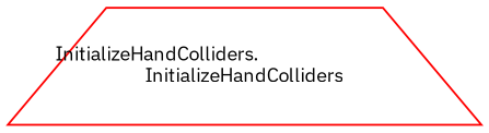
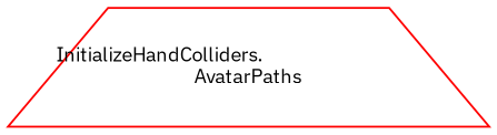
  digraph {
    rankdir=LR
    fontname="IBM Plex Sans"
-   n1 [color=red fillcolor=white fontname="IBM Plex Sans" fontsize=10 height=0.2 label="InitializeHandColliders.\lInitializeHandColliders" shape=trapezium style=filled width=0.4]
+   n1 [color=red fillcolor=white fontname="IBM Plex Sans" fontsize=10 height=0.2 label="InitializeHandColliders.\lAvatarPaths" shape=trapezium style=filled width=0.4]
  }
